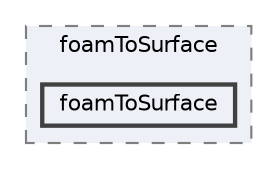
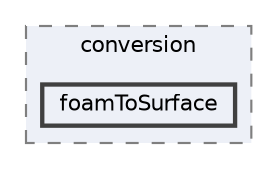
  digraph {
    compound=true
    n1 [color=grey25 fillcolor="#edf0f7" fontname=Helvetica fontsize=10 height=0.2 label=foamToSurface shape=box style="filled,bold" width=0.4]
    subgraph cluster_1 {
      bgcolor="#edf0f7"
      fontname=Helvetica
      fontsize=10
-     label=foamToSurface
+     label=conversion
      pencolor=grey50
      style="filled,dashed"
      n1
    }
  }
